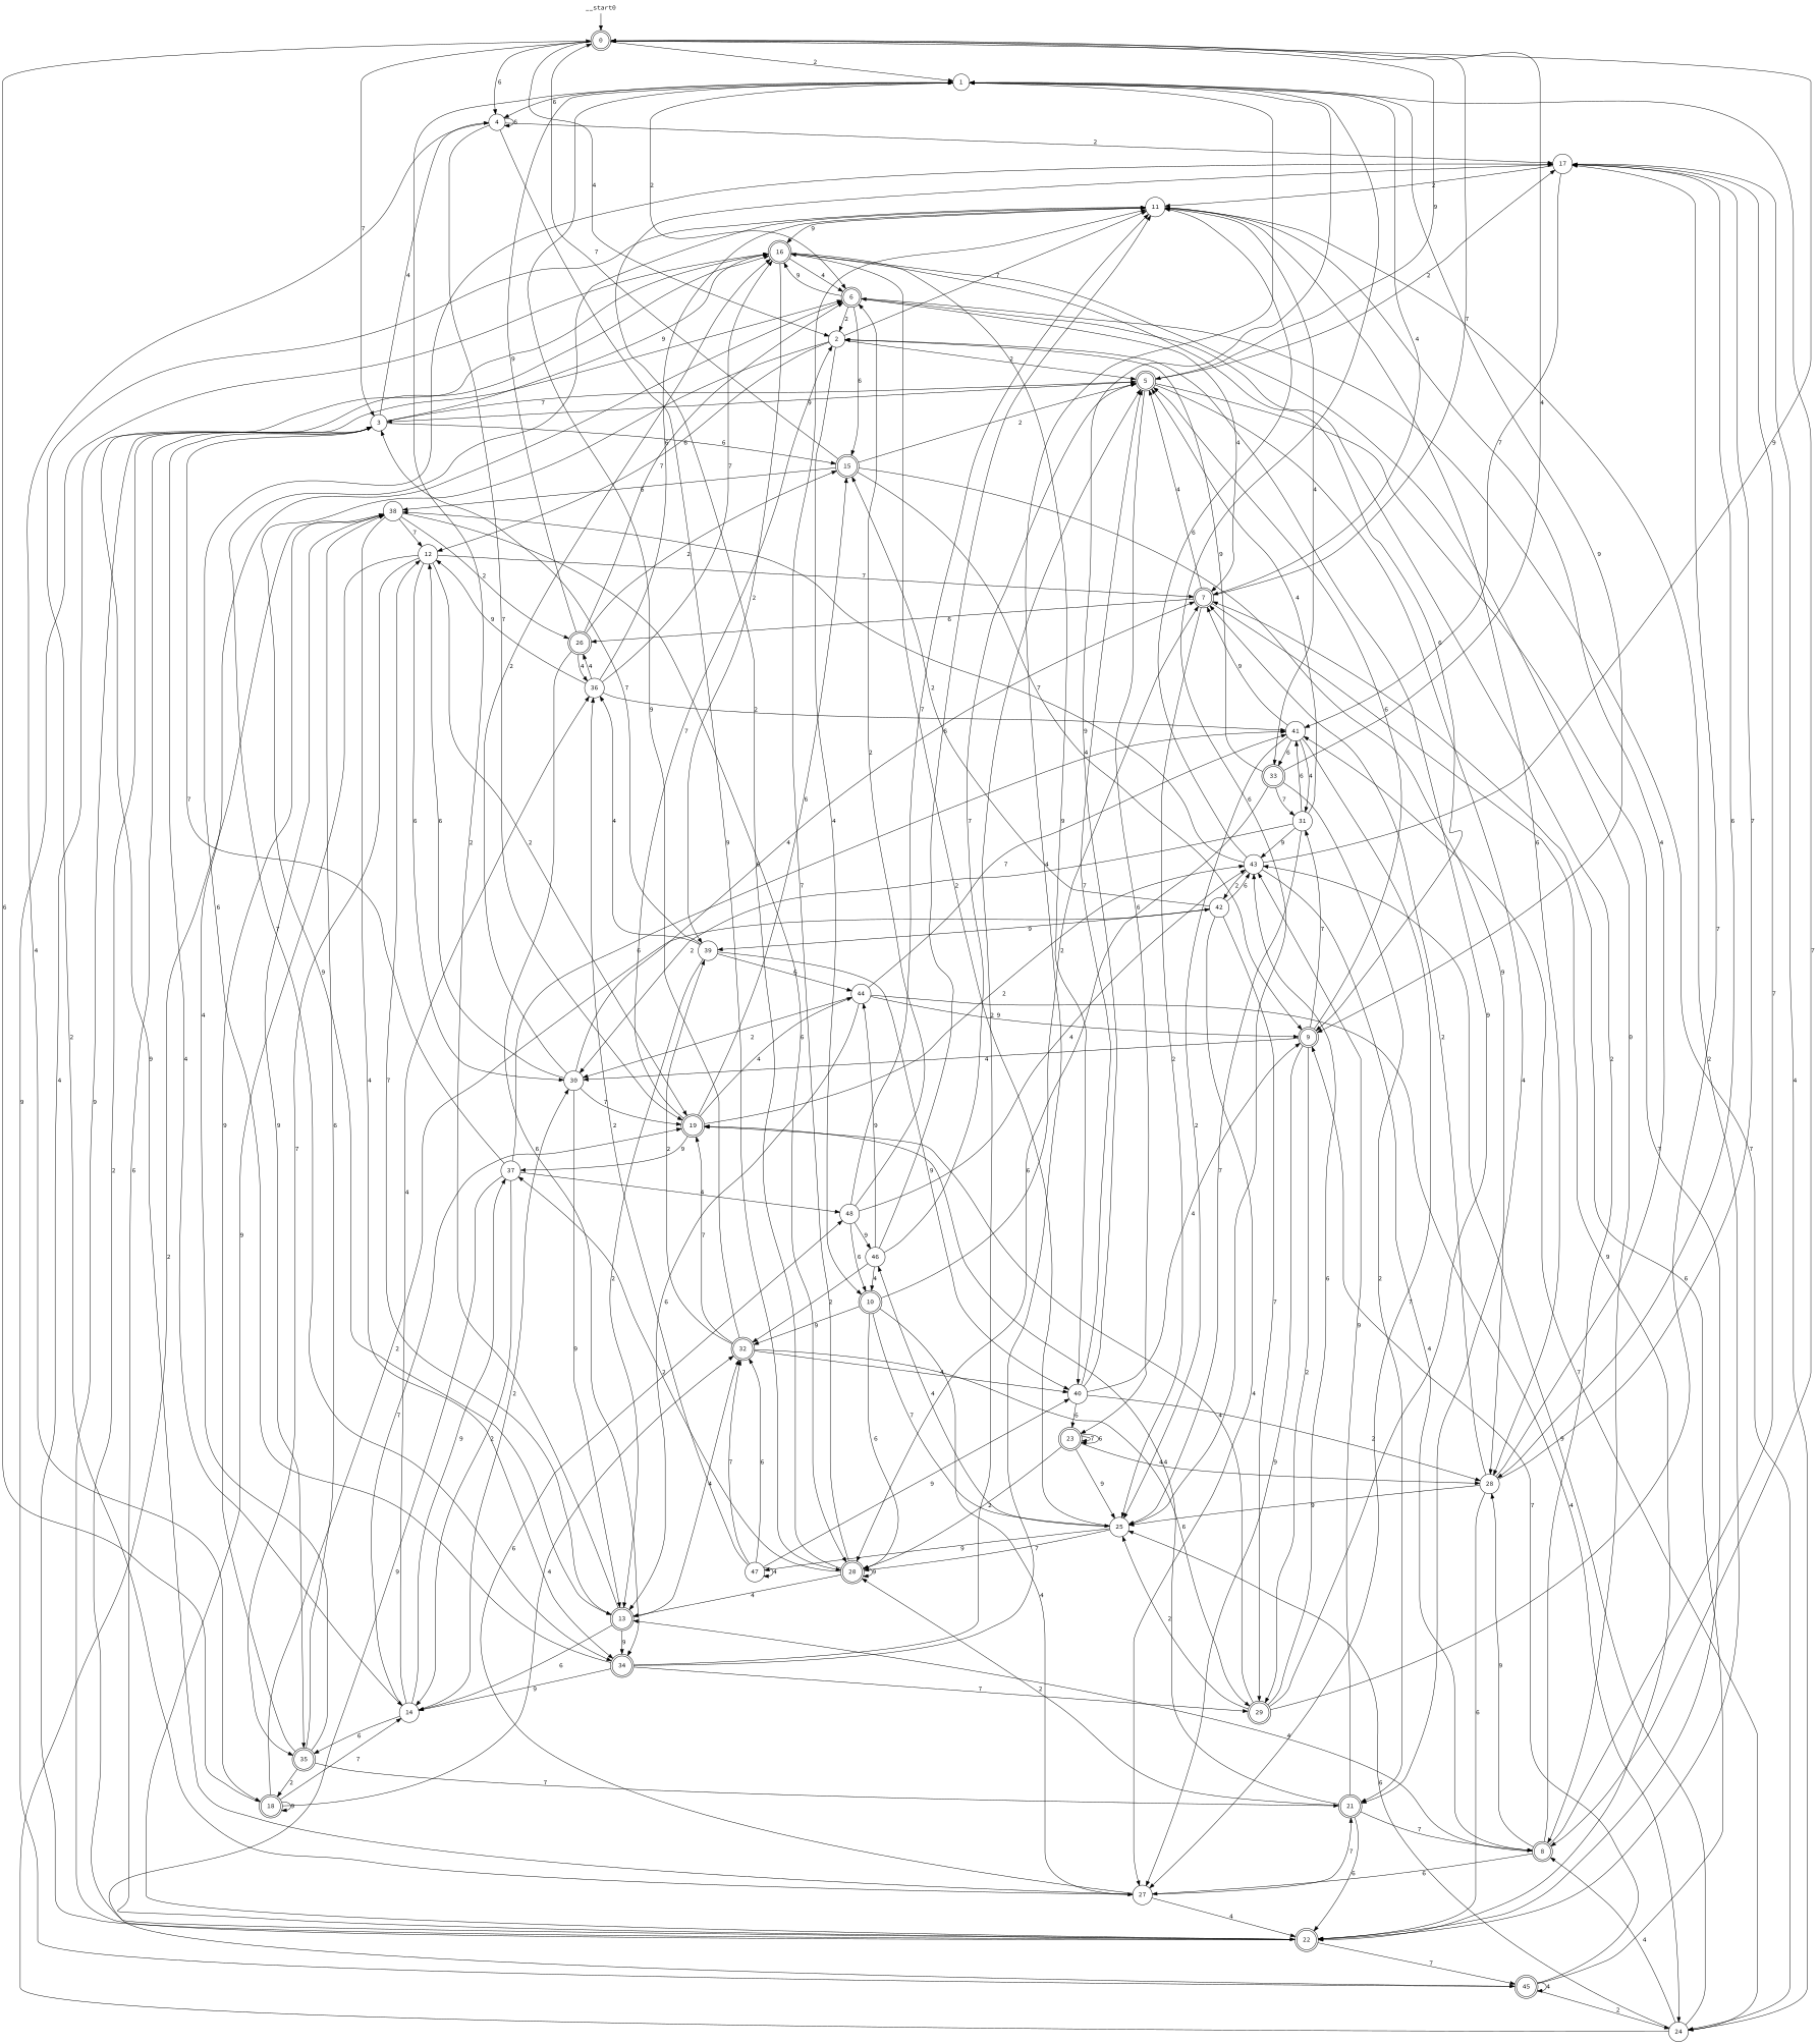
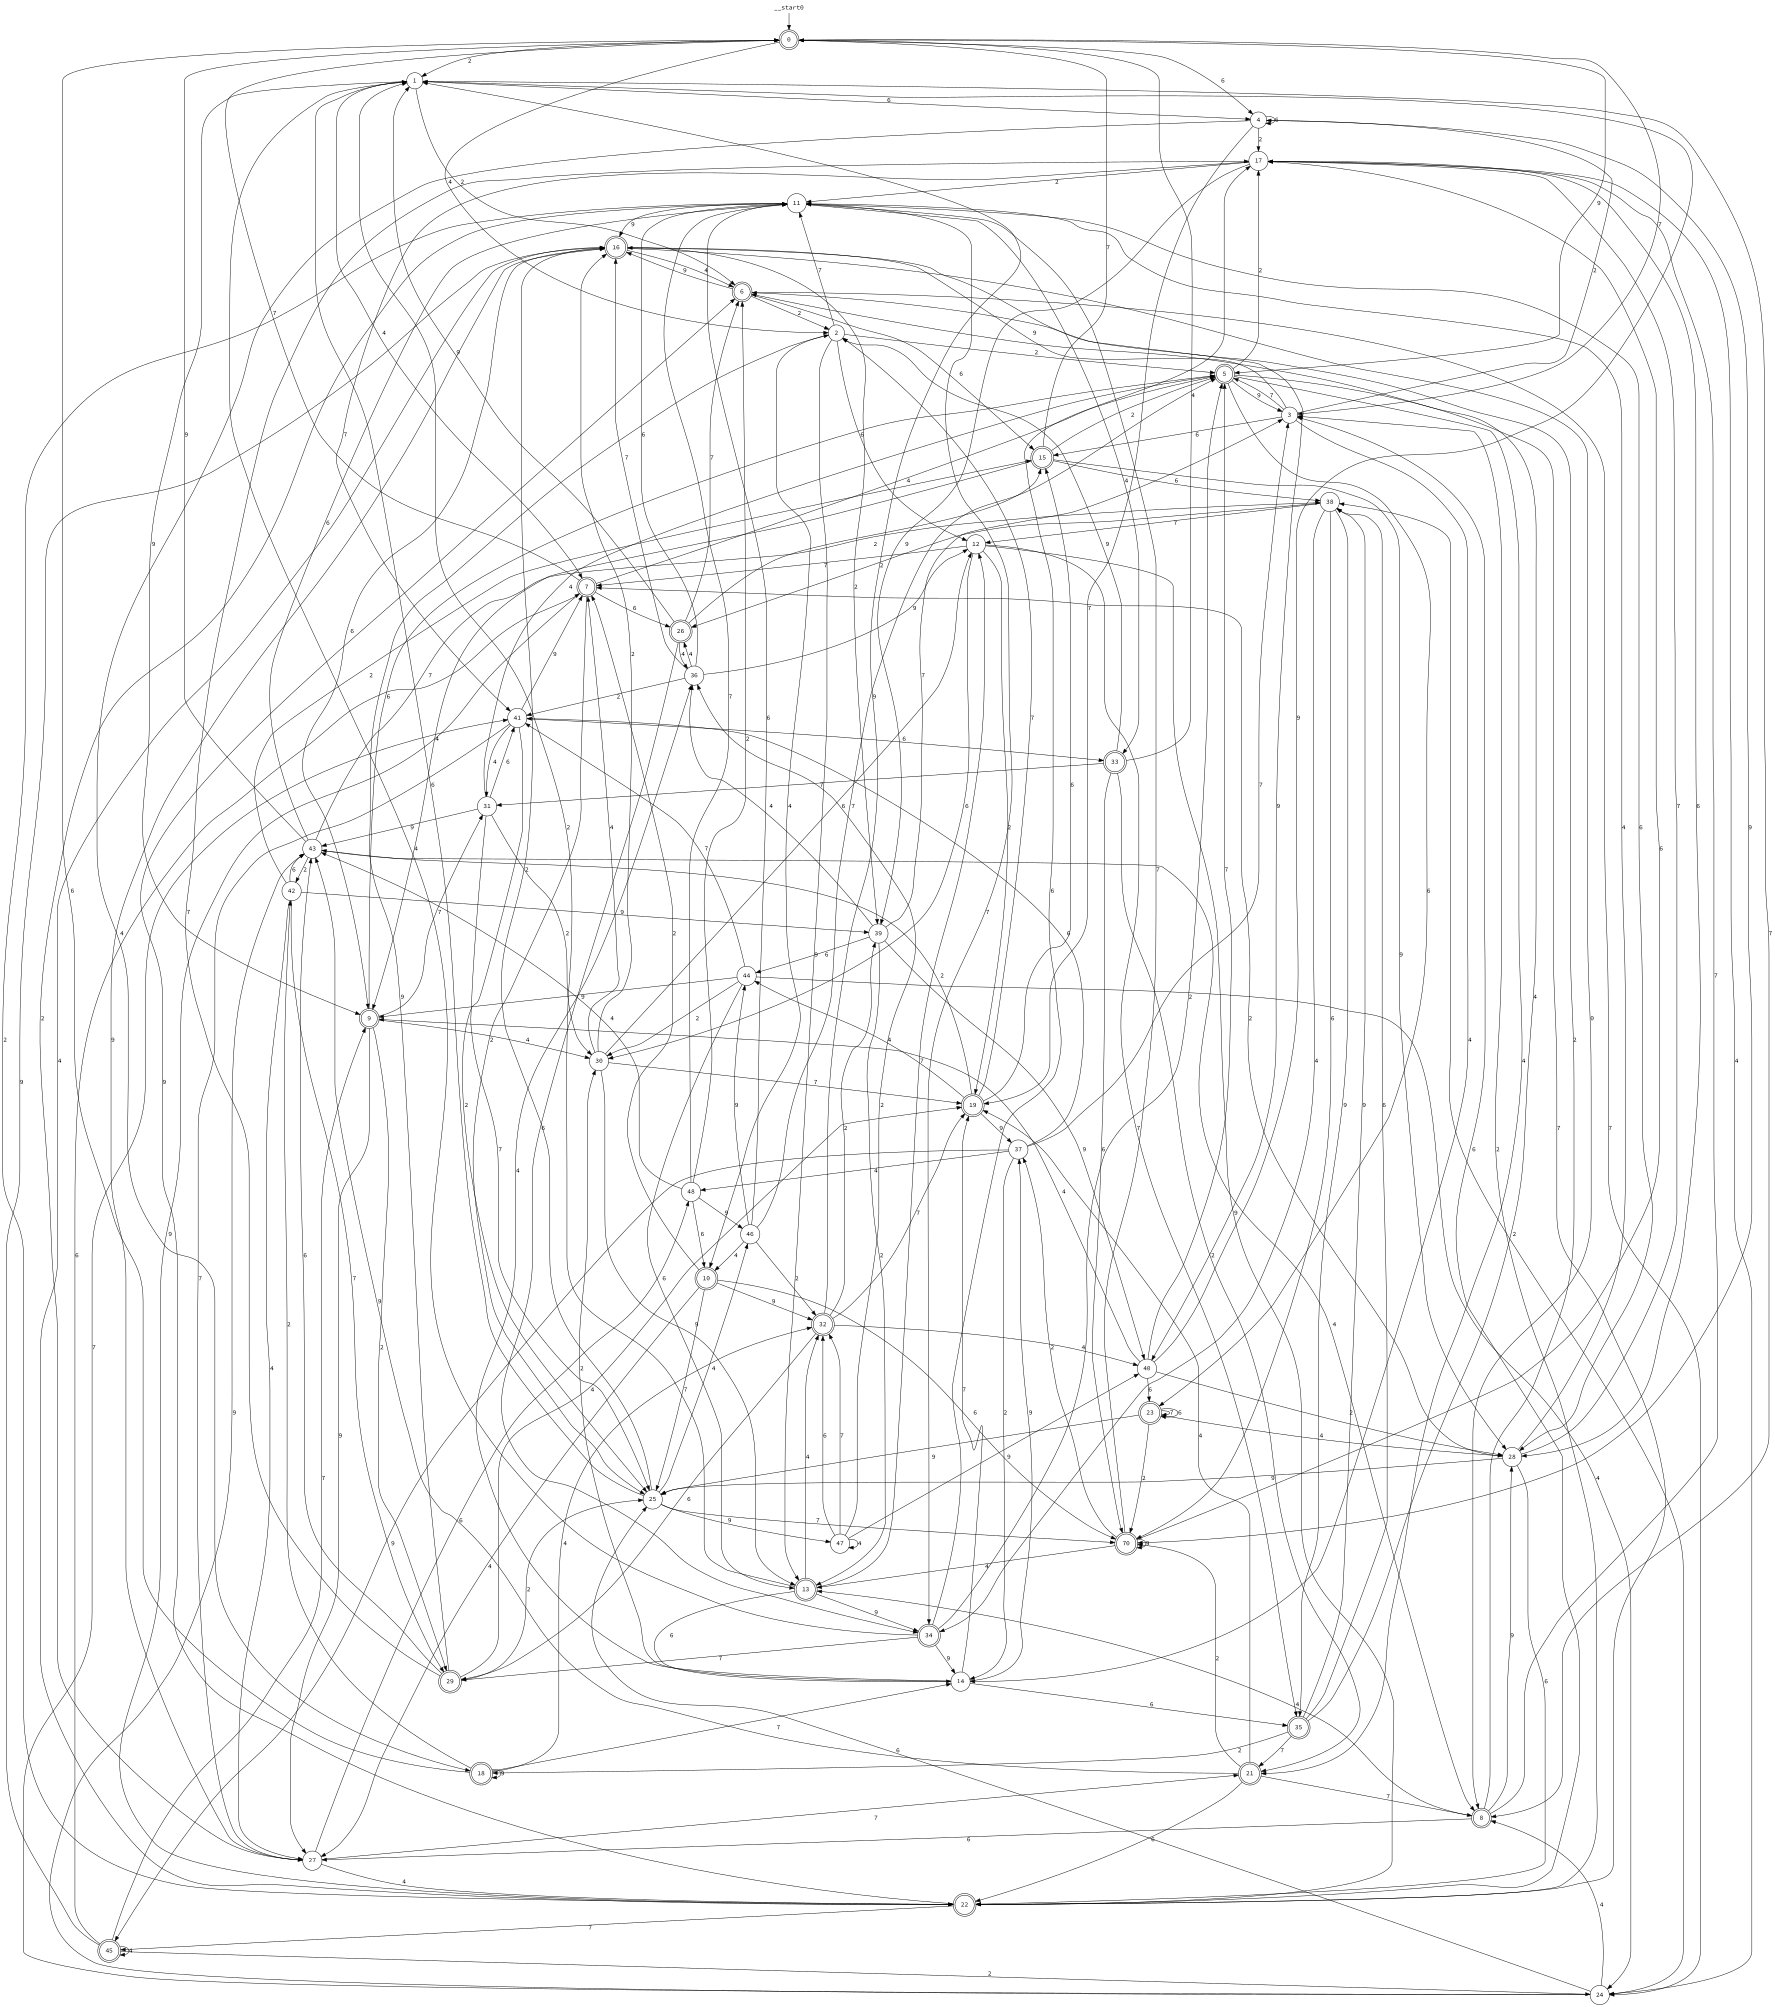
  digraph {
    fontname="Source Code Pro"
    node [fontname="Source Code Pro" shape=circle]
    edge [fontname="Source Code Pro"]
    n1 [label=0 shape=doublecircle]
    n2 [label=1]
    n3 [label=2]
    n4 [label=3]
    n5 [label=4]
    n6 [label=5 shape=doublecircle]
    n7 [label=6 shape=doublecircle]
    n8 [label=7 shape=doublecircle]
    n9 [label=8 shape=doublecircle]
    n10 [label=9 shape=doublecircle]
    n11 [label=10 shape=doublecircle]
    n12 [label=11]
    n13 [label=12]
    n14 [label=13 shape=doublecircle]
    n15 [label=14]
    n16 [label=15 shape=doublecircle]
    n17 [label=16 shape=doublecircle]
    n18 [label=17]
    n19 [label=18 shape=doublecircle]
    n20 [label=19 shape=doublecircle]
-   n21 [label=20 shape=doublecircle]
+   n21 [label=70 shape=doublecircle]
    n22 [label=21 shape=doublecircle]
    n23 [label=22 shape=doublecircle]
    n24 [label=23 shape=doublecircle]
    n25 [label=24]
    n26 [label=25]
    n27 [label=26 shape=doublecircle]
    n28 [label=27]
    n29 [label=28]
    n30 [label=29 shape=doublecircle]
    n31 [label=30]
    n32 [label=31]
    n33 [label=32 shape=doublecircle]
    n34 [label=33 shape=doublecircle]
    n35 [label=34 shape=doublecircle]
    n36 [label=35 shape=doublecircle]
    n37 [label=36]
    n38 [label=37]
    n39 [label=38]
    n40 [label=39]
    n41 [label=40]
    n42 [label=41]
    n43 [label=42]
    n44 [label=43]
    n45 [label=44]
    n46 [label=45 shape=doublecircle]
    n47 [label=46]
    n48 [label=47]
    n49 [label=48]
    __start0 [height=0 shape=none width=0]
    n1 -> n2 [label=2]
    n1 -> n3 [label=4]
    n1 -> n4 [label=7]
    n1 -> n5 [label=6]
    n1 -> n6 [label=9]
    n2 -> n5 [label=6]
    n2 -> n7 [label=2]
    n2 -> n8 [label=4]
    n2 -> n9 [label=7]
    n2 -> n10 [label=9]
    n3 -> n6 [label=2]
    n3 -> n11 [label=4]
    n3 -> n12 [label=7]
    n3 -> n13 [label=6]
    n3 -> n14 [label=9]
-   n4 -> n5 [label=4]
+   n4 -> n5 [label=2]
    n4 -> n6 [label=7]
    n4 -> n15 [label=4]
    n4 -> n16 [label=6]
    n4 -> n17 [label=9]
    n5 -> n5 [label=6]
    n5 -> n18 [label=2]
    n5 -> n19 [label=4]
    n5 -> n20 [label=7]
    n5 -> n21 [label=9]
    n6 -> n4 [label=9]
    n6 -> n18 [label=2]
    n6 -> n22 [label=4]
    n6 -> n23 [label=7]
    n6 -> n24 [label=6]
    n7 -> n3 [label=2]
-   n7 -> n8 [label=4]
    n7 -> n16 [label=6]
    n7 -> n17 [label=9]
    n7 -> n25 [label=7]
    n8 -> n1 [label=7]
    n8 -> n6 [label=4]
    n8 -> n23 [label=9]
    n8 -> n26 [label=2]
    n8 -> n27 [label=6]
    n9 -> n7 [label=2]
    n9 -> n14 [label=4]
    n9 -> n18 [label=7]
    n9 -> n28 [label=6]
    n9 -> n29 [label=9]
    n10 -> n6 [label=6]
    n10 -> n28 [label=9]
    n10 -> n30 [label=2]
    n10 -> n31 [label=4]
    n10 -> n32 [label=7]
    n11 -> n8 [label=2]
    n11 -> n21 [label=6]
    n11 -> n26 [label=7]
    n11 -> n28 [label=4]
    n11 -> n33 [label=9]
    n12 -> n17 [label=9]
    n12 -> n23 [label=2]
    n12 -> n29 [label=6]
    n12 -> n34 [label=4]
    n12 -> n35 [label=7]
    n13 -> n8 [label=7]
    n13 -> n20 [label=2]
    n13 -> n23 [label=9]
    n13 -> n31 [label=6]
    n13 -> n36 [label=7]
    n14 -> n2 [label=2]
    n14 -> n13 [label=7]
    n14 -> n15 [label=6]
    n14 -> n33 [label=4]
    n14 -> n35 [label=9]
    n15 -> n20 [label=7]
    n15 -> n31 [label=2]
    n15 -> n36 [label=6]
    n15 -> n37 [label=4]
    n15 -> n38 [label=9]
    n16 -> n1 [label=7]
    n16 -> n6 [label=2]
    n16 -> n10 [label=4]
    n16 -> n29 [label=9]
    n16 -> n39 [label=6]
    n17 -> n7 [label=4]
    n17 -> n9 [label=0]
    n17 -> n10 [label=6]
    n17 -> n40 [label=2]
    n17 -> n41 [label=9]
    n18 -> n12 [label=2]
    n18 -> n25 [label=4]
    n18 -> n29 [label=6]
+   n18 -> n40 [label=9]
    n18 -> n42 [label=7]
    n19 -> n1 [label=6]
    n19 -> n15 [label=7]
    n19 -> n19 [label=9]
    n19 -> n33 [label=4]
    n19 -> n43 [label=2]
    n20 -> n3 [label=7]
    n20 -> n16 [label=6]
    n20 -> n38 [label=9]
    n20 -> n44 [label=2]
    n20 -> n45 [label=4]
    n21 -> n12 [label=7]
    n21 -> n14 [label=4]
    n21 -> n18 [label=6]
    n21 -> n21 [label=9]
    n21 -> n38 [label=2]
    n22 -> n9 [label=7]
    n22 -> n20 [label=4]
    n22 -> n21 [label=2]
    n22 -> n23 [label=6]
    n22 -> n44 [label=9]
    n23 -> n4 [label=2]
    n23 -> n4 [label=6]
    n23 -> n7 [label=9]
    n23 -> n17 [label=4]
    n23 -> n46 [label=7]
    n24 -> n21 [label=2]
    n24 -> n24 [label=7]
    n24 -> n24 [label=6]
    n24 -> n26 [label=9]
    n24 -> n29 [label=4]
    n25 -> n9 [label=4]
    n25 -> n26 [label=6]
    n25 -> n39 [label=2]
    n25 -> n42 [label=7]
    n25 -> n44 [label=9]
    n26 -> n2 [label=6]
    n26 -> n17 [label=2]
    n26 -> n21 [label=7]
    n26 -> n47 [label=4]
    n26 -> n48 [label=9]
    n27 -> n2 [label=9]
    n27 -> n7 [label=7]
    n27 -> n16 [label=2]
    n27 -> n35 [label=6]
    n27 -> n37 [label=4]
    n28 -> n12 [label=2]
    n28 -> n17 [label=9]
    n28 -> n22 [label=7]
    n28 -> n23 [label=4]
    n28 -> n49 [label=6]
    n29 -> n8 [label=2]
    n29 -> n12 [label=4]
    n29 -> n18 [label=7]
    n29 -> n23 [label=6]
    n29 -> n26 [label=9]
    n30 -> n3 [label=9]
    n30 -> n18 [label=7]
    n30 -> n20 [label=4]
    n30 -> n26 [label=2]
    n30 -> n44 [label=6]
    n31 -> n8 [label=4]
    n31 -> n13 [label=6]
    n31 -> n14 [label=9]
    n31 -> n17 [label=2]
    n31 -> n20 [label=7]
    n32 -> n6 [label=4]
    n32 -> n26 [label=7]
    n32 -> n31 [label=2]
    n32 -> n42 [label=6]
    n32 -> n44 [label=9]
    n33 -> n2 [label=9]
    n33 -> n20 [label=7]
    n33 -> n30 [label=6]
    n33 -> n40 [label=2]
    n33 -> n41 [label=4]
    n34 -> n1 [label=4]
    n34 -> n3 [label=9]
    n34 -> n21 [label=6]
    n34 -> n22 [label=2]
    n34 -> n32 [label=7]
    n35 -> n2 [label=4]
    n35 -> n6 [label=2]
    n35 -> n15 [label=9]
    n35 -> n18 [label=6]
    n35 -> n30 [label=7]
    n36 -> n7 [label=4]
    n36 -> n19 [label=2]
    n36 -> n22 [label=7]
    n36 -> n39 [label=6]
    n36 -> n39 [label=9]
    n37 -> n12 [label=6]
    n37 -> n13 [label=9]
    n37 -> n17 [label=7]
    n37 -> n27 [label=4]
    n37 -> n42 [label=2]
    n38 -> n4 [label=7]
    n38 -> n15 [label=2]
    n38 -> n42 [label=6]
    n38 -> n46 [label=9]
    n38 -> n49 [label=4]
    n39 -> n13 [label=7]
    n39 -> n21 [label=6]
    n39 -> n27 [label=2]
    n39 -> n35 [label=4]
    n39 -> n36 [label=9]
    n40 -> n4 [label=7]
    n40 -> n14 [label=2]
    n40 -> n37 [label=4]
    n40 -> n41 [label=9]
    n40 -> n45 [label=6]
    n41 -> n2 [label=9]
    n41 -> n6 [label=7]
    n41 -> n10 [label=4]
    n41 -> n24 [label=6]
    n41 -> n29 [label=2]
    n42 -> n8 [label=9]
    n42 -> n26 [label=2]
    n42 -> n28 [label=7]
    n42 -> n32 [label=4]
    n42 -> n34 [label=6]
    n43 -> n16 [label=2]
    n43 -> n28 [label=4]
    n43 -> n30 [label=7]
    n43 -> n40 [label=9]
    n43 -> n44 [label=6]
    n44 -> n1 [label=9]
    n44 -> n9 [label=4]
    n44 -> n12 [label=6]
    n44 -> n39 [label=7]
    n44 -> n43 [label=2]
    n45 -> n10 [label=9]
    n45 -> n14 [label=6]
    n45 -> n25 [label=4]
    n45 -> n31 [label=2]
    n45 -> n42 [label=7]
    n46 -> n8 [label=6]
    n46 -> n10 [label=7]
    n46 -> n17 [label=9]
    n46 -> n25 [label=2]
    n46 -> n46 [label=4]
    n47 -> n6 [label=7]
    n47 -> n11 [label=4]
    n47 -> n12 [label=6]
    n47 -> n33 [label=2]
    n47 -> n45 [label=9]
    n48 -> n33 [label=7]
    n48 -> n33 [label=6]
    n48 -> n37 [label=2]
    n48 -> n41 [label=9]
    n48 -> n48 [label=4]
    n49 -> n7 [label=2]
    n49 -> n11 [label=6]
    n49 -> n12 [label=7]
    n49 -> n44 [label=4]
    n49 -> n47 [label=9]
    __start0 -> n1
  }
